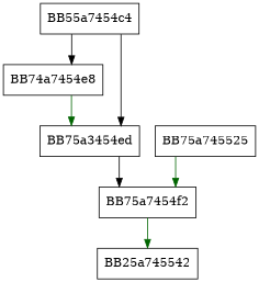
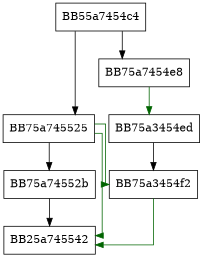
  digraph {
    splines=ortho
    node [shape=box]
    edge [color=black]
    n1 [label=BB55a7454c4]
    BB75a745525
-   BB75a7454e8 [label=BB74a7454e8]
+   BB75a7454e8
    n4 [label=BB25a745542]
-   BB75a7454f2
+   BB75a74552b
+   BB75a7454f2 [label=BB75a3454f2]
    n7 [label=BB75a3454ed]
-   n1 -> n7
+   n1 -> BB75a745525
    n1 -> BB75a7454e8
+   BB75a745525 -> n4 [color=darkgreen]
+   BB75a745525 -> BB75a74552b
    BB75a745525 -> BB75a7454f2 [color=darkgreen]
    BB75a7454e8 -> n7 [color=darkgreen]
+   BB75a74552b -> n4
    BB75a7454f2 -> n4 [color=darkgreen]
    n7 -> BB75a7454f2
  }
